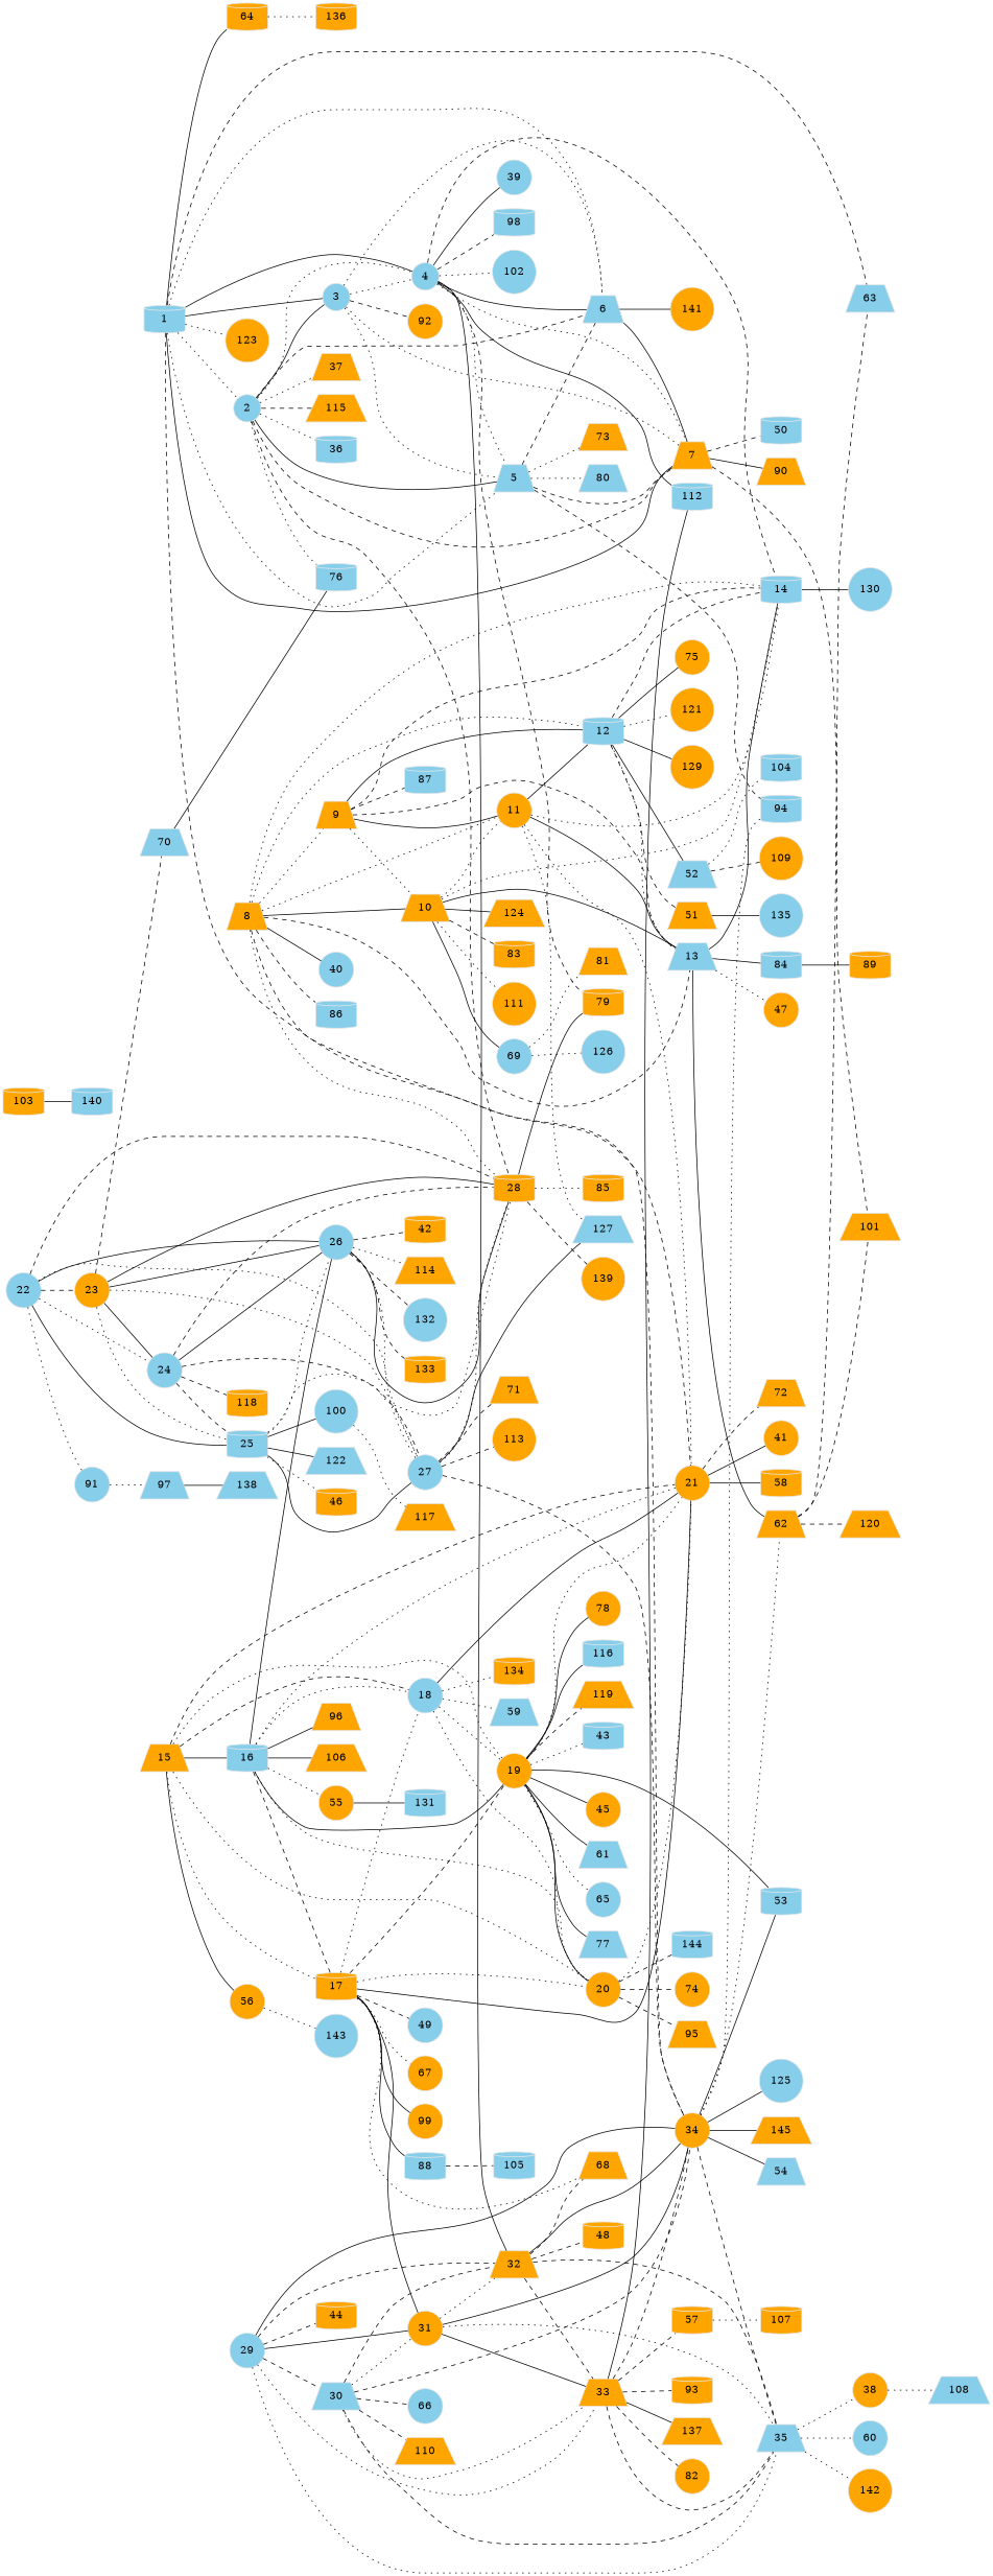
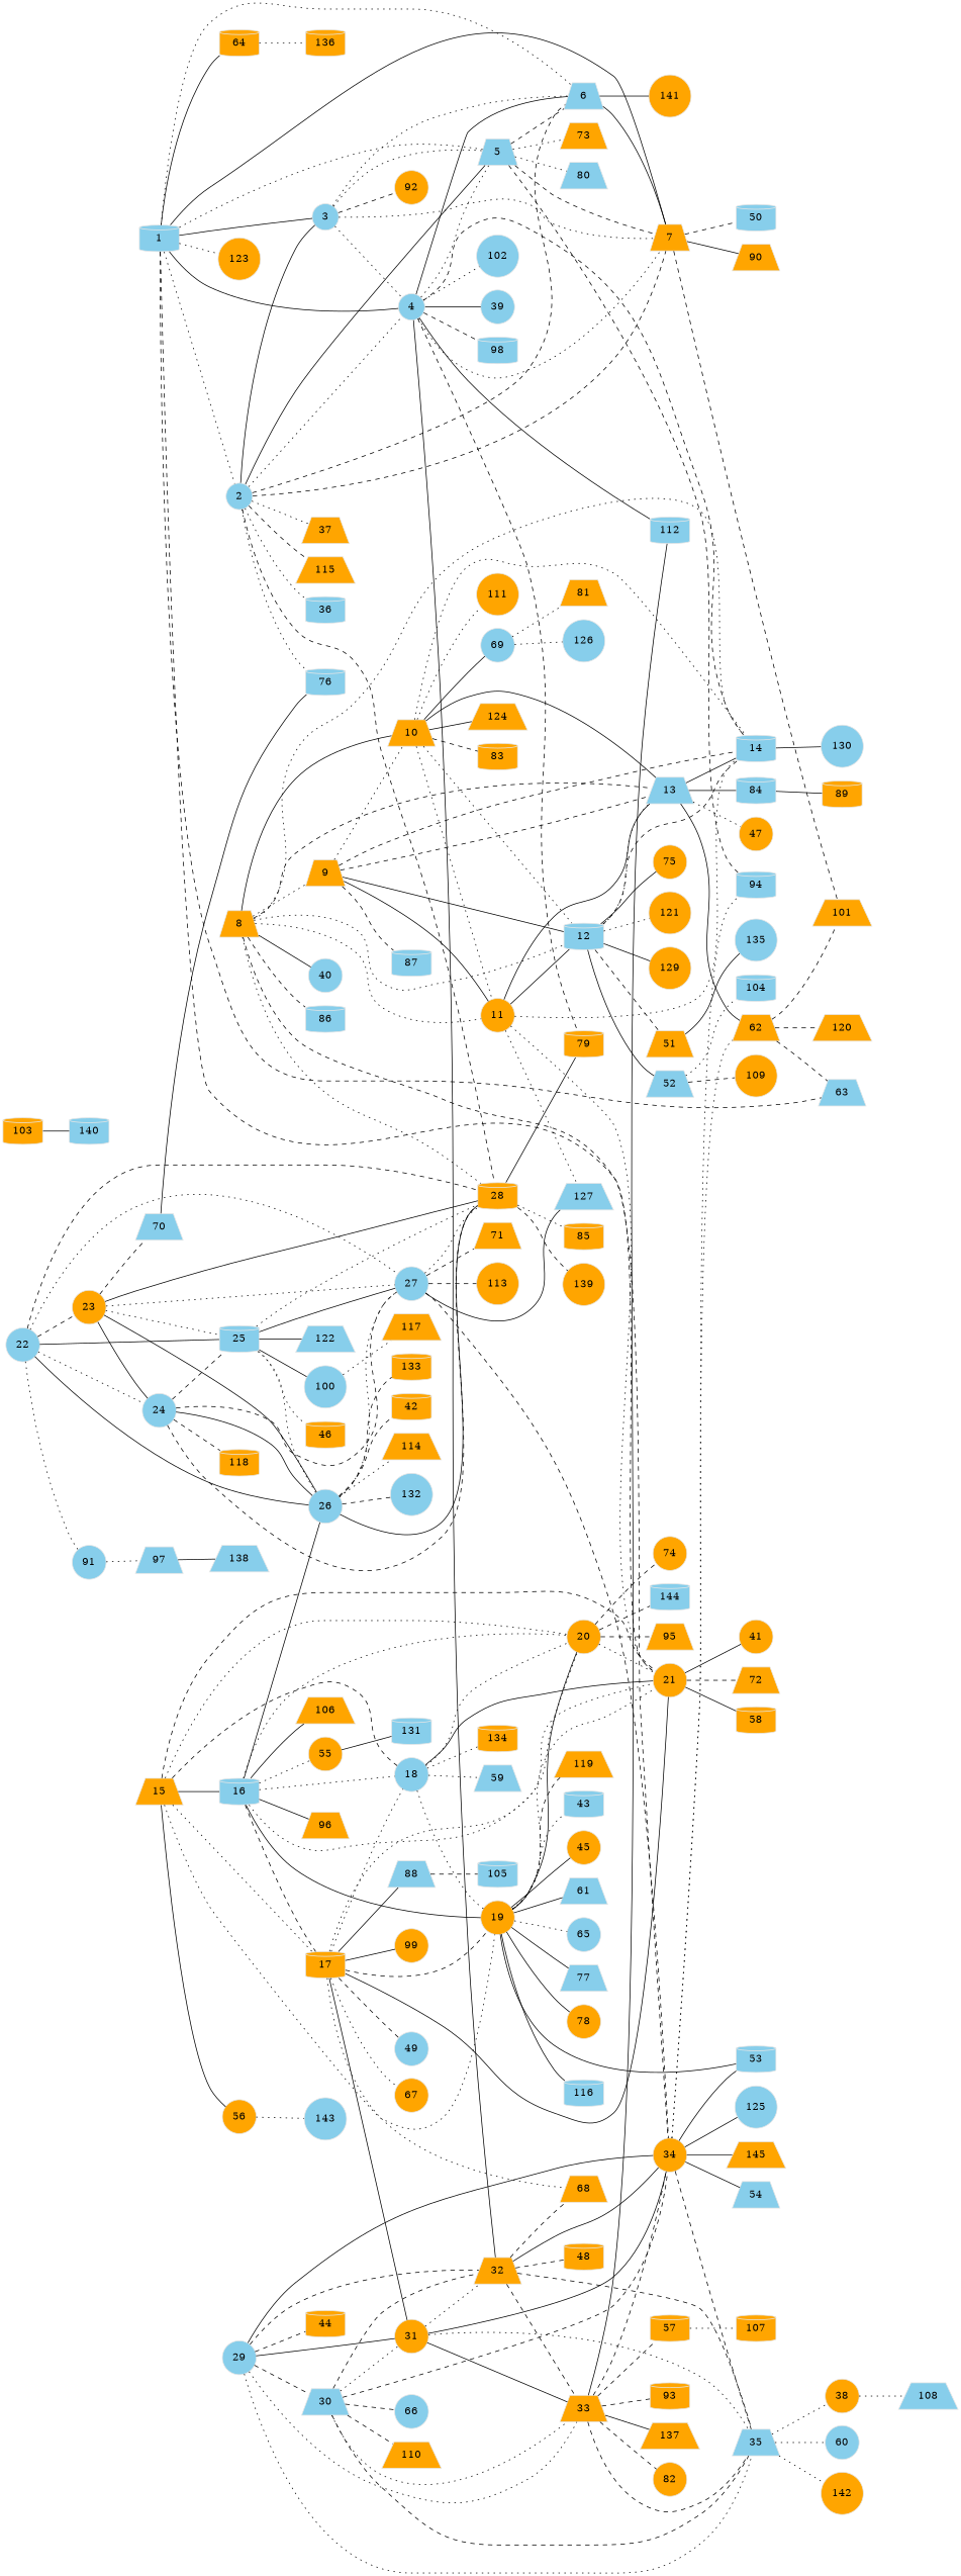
  graph {
    rankdir=LR
    node [color=gray90 fillcolor=orange shape=circle style=filled]
    edge [style=dotted]
    1 [fillcolor=skyblue shape=cylinder]
    2 [fillcolor=skyblue]
    3 [fillcolor=skyblue]
    4 [fillcolor=skyblue]
    5 [fillcolor=skyblue shape=trapezium]
    6 [fillcolor=skyblue shape=trapezium]
    7 [shape=trapezium]
    21
    63 [fillcolor=skyblue shape=trapezium]
    64 [shape=cylinder]
    123
    28 [shape=cylinder]
    36 [fillcolor=skyblue shape=cylinder]
    37 [shape=trapezium]
    76 [fillcolor=skyblue shape=cylinder]
    115 [shape=trapezium]
    92
    14 [fillcolor=skyblue shape=cylinder]
    32 [shape=trapezium]
    39 [fillcolor=skyblue]
    79 [shape=cylinder]
    98 [fillcolor=skyblue shape=cylinder]
    102 [fillcolor=skyblue]
    112 [fillcolor=skyblue shape=cylinder]
    73 [shape=trapezium]
    80 [fillcolor=skyblue shape=trapezium]
    94 [fillcolor=skyblue shape=cylinder]
    141
    50 [fillcolor=skyblue shape=cylinder]
    90 [shape=trapezium]
    101 [shape=trapezium]
    41
    58 [shape=cylinder]
    72 [shape=trapezium]
    136 [shape=cylinder]
    85 [shape=cylinder]
    139
    130 [fillcolor=skyblue]
    34
    68 [shape=trapezium]
    33 [shape=trapezium]
    35 [fillcolor=skyblue shape=trapezium]
    48 [shape=cylinder]
    8 [shape=trapezium]
    9 [shape=trapezium]
    10 [shape=trapezium]
    11
    12 [fillcolor=skyblue shape=cylinder]
    13 [fillcolor=skyblue shape=trapezium]
    40 [fillcolor=skyblue]
    86 [fillcolor=skyblue shape=cylinder]
    87 [fillcolor=skyblue shape=cylinder]
    69 [fillcolor=skyblue]
    83 [shape=cylinder]
    111
    124 [shape=trapezium]
    127 [fillcolor=skyblue shape=trapezium]
    51 [shape=trapezium]
    52 [fillcolor=skyblue shape=trapezium]
    75
    121
    129
    47
    62 [shape=trapezium]
    84 [fillcolor=skyblue shape=cylinder]
    53 [fillcolor=skyblue shape=cylinder]
    54 [fillcolor=skyblue shape=trapezium]
    125 [fillcolor=skyblue]
    145 [shape=trapezium]
    81 [shape=trapezium]
    126 [fillcolor=skyblue]
    135 [fillcolor=skyblue]
    104 [fillcolor=skyblue shape=cylinder]
    109
    120 [shape=trapezium]
    89 [shape=cylinder]
    15 [shape=trapezium]
    16 [fillcolor=skyblue shape=cylinder]
    17 [shape=cylinder]
    18 [fillcolor=skyblue]
    19
    20
    56
    26 [fillcolor=skyblue]
    55
    96 [shape=trapezium]
    106 [shape=trapezium]
    31
    49 [fillcolor=skyblue]
    67
-   88 [fillcolor=skyblue shape=cylinder]
+   88 [fillcolor=skyblue shape=trapezium]
    99
    59 [fillcolor=skyblue shape=trapezium]
    134 [shape=cylinder]
    43 [fillcolor=skyblue shape=cylinder]
    45
    61 [fillcolor=skyblue shape=trapezium]
    65 [fillcolor=skyblue]
    77 [fillcolor=skyblue shape=trapezium]
    78
    116 [fillcolor=skyblue shape=cylinder]
    119 [shape=trapezium]
    74
    95 [shape=trapezium]
    144 [fillcolor=skyblue shape=cylinder]
    143 [fillcolor=skyblue]
    27 [fillcolor=skyblue]
    42 [shape=cylinder]
    114 [shape=trapezium]
    132 [fillcolor=skyblue]
    133 [shape=cylinder]
    131 [fillcolor=skyblue shape=cylinder]
    105 [fillcolor=skyblue shape=cylinder]
    22 [fillcolor=skyblue]
    23
    24 [fillcolor=skyblue]
    25 [fillcolor=skyblue shape=cylinder]
    91 [fillcolor=skyblue]
    70 [fillcolor=skyblue shape=trapezium]
    118 [shape=cylinder]
    46 [shape=cylinder]
    100 [fillcolor=skyblue]
    122 [fillcolor=skyblue shape=trapezium]
    71 [shape=trapezium]
    113
    97 [fillcolor=skyblue shape=trapezium]
    117 [shape=trapezium]
    103 [shape=cylinder]
    140 [fillcolor=skyblue shape=cylinder]
    29 [fillcolor=skyblue]
    30 [fillcolor=skyblue shape=trapezium]
    44 [shape=cylinder]
    66 [fillcolor=skyblue]
    110 [shape=trapezium]
    57 [shape=cylinder]
    82
    93 [shape=cylinder]
    137 [shape=trapezium]
    38
    60 [fillcolor=skyblue]
    142
    107 [shape=cylinder]
    108 [fillcolor=skyblue shape=trapezium]
    138 [fillcolor=skyblue shape=trapezium]
    1 -- 2
    1 -- 3 [style=solid]
    1 -- 4 [style=solid]
    1 -- 5
    1 -- 6
    1 -- 7 [style=solid]
    1 -- 21 [style=dashed]
    1 -- 63 [style=dashed]
    1 -- 64 [style=solid]
    1 -- 123
    2 -- 3 [style=solid]
    2 -- 4
    2 -- 5 [style=solid]
    2 -- 6 [style=dashed]
    2 -- 7 [style=dashed]
    2 -- 28 [style=dashed]
    2 -- 36
    2 -- 37
    2 -- 76
    2 -- 115 [style=dashed]
    3 -- 4
    3 -- 5
    3 -- 6
    3 -- 7
    3 -- 92 [style=dashed]
    4 -- 5
    4 -- 6 [style=solid]
    4 -- 7
    4 -- 14 [style=dashed]
    4 -- 32 [style=solid]
    4 -- 39 [style=solid]
    4 -- 79 [style=dashed]
    4 -- 98 [style=dashed]
    4 -- 102
    4 -- 112 [style=solid]
    5 -- 6 [style=dashed]
    5 -- 7 [style=dashed]
    5 -- 73
    5 -- 80
    5 -- 94 [style=dashed]
    6 -- 7 [style=solid]
    6 -- 141 [style=solid]
    7 -- 50 [style=dashed]
    7 -- 90 [style=solid]
    7 -- 101 [style=dashed]
    21 -- 41 [style=solid]
    21 -- 58 [style=solid]
    21 -- 72 [style=dashed]
    64 -- 136
    28 -- 79 [style=solid]
    28 -- 85
    28 -- 139 [style=dashed]
    14 -- 130 [style=solid]
    32 -- 34 [style=solid]
    32 -- 68 [style=dashed]
    32 -- 33 [style=dashed]
    32 -- 35 [style=dashed]
    32 -- 48 [style=dashed]
    34 -- 94
    34 -- 35 [style=dashed]
    34 -- 62
    34 -- 53 [style=solid]
    34 -- 54 [style=solid]
    34 -- 125 [style=solid]
    34 -- 145 [style=solid]
    33 -- 112 [style=solid]
    33 -- 34 [style=dashed]
    33 -- 35 [style=dashed]
    33 -- 57 [style=dashed]
    33 -- 82 [style=dashed]
    33 -- 93 [style=dashed]
    33 -- 137 [style=solid]
    35 -- 38
    35 -- 60
    35 -- 142
    8 -- 28
    8 -- 14
    8 -- 34 [style=dashed]
    8 -- 9
    8 -- 10 [style=solid]
    8 -- 11
    8 -- 12
    8 -- 13 [style=dashed]
    8 -- 40 [style=solid]
    8 -- 86 [style=dashed]
    9 -- 14 [style=dashed]
    9 -- 10
    9 -- 11 [style=solid]
    9 -- 12 [style=solid]
    9 -- 13 [style=dashed]
    9 -- 87 [style=dashed]
    10 -- 14
    10 -- 11
+   10 -- 12
    10 -- 13 [style=solid]
    10 -- 69 [style=solid]
    10 -- 83 [style=dashed]
    10 -- 111
    10 -- 124 [style=solid]
    11 -- 21
    11 -- 14
    11 -- 12 [style=solid]
    11 -- 13 [style=solid]
    11 -- 127
    12 -- 14 [style=dashed]
    12 -- 13
    12 -- 51 [style=dashed]
    12 -- 52 [style=solid]
    12 -- 75 [style=solid]
    12 -- 121
    12 -- 129 [style=solid]
    13 -- 14 [style=solid]
    13 -- 47
    13 -- 62 [style=solid]
    13 -- 84 [style=solid]
    69 -- 81
    69 -- 126
    51 -- 135 [style=solid]
    52 -- 104
    52 -- 109 [style=dashed]
    62 -- 63 [style=dashed]
    62 -- 101 [style=dashed]
    62 -- 120 [style=dashed]
    84 -- 89 [style=solid]
    15 -- 21 [style=dashed]
    15 -- 16 [style=solid]
    15 -- 17
    15 -- 18 [style=dashed]
    15 -- 19
    15 -- 20
    15 -- 56 [style=solid]
    16 -- 21
    16 -- 17 [style=dashed]
    16 -- 18
    16 -- 19 [style=solid]
    16 -- 20
    16 -- 26 [style=solid]
    16 -- 55
    16 -- 96 [style=solid]
    16 -- 106 [style=solid]
    17 -- 21 [style=solid]
    17 -- 68
    17 -- 18
    17 -- 19 [style=dashed]
    17 -- 20
    17 -- 31 [style=solid]
    17 -- 49 [style=dashed]
    17 -- 67
    17 -- 88 [style=solid]
    17 -- 99 [style=solid]
    18 -- 21 [style=solid]
    18 -- 19
    18 -- 20
    18 -- 59
    18 -- 134
    19 -- 21
    19 -- 53 [style=solid]
    19 -- 20 [style=solid]
    19 -- 43
    19 -- 45 [style=solid]
    19 -- 61 [style=solid]
    19 -- 65
    19 -- 77 [style=solid]
    19 -- 78 [style=solid]
    19 -- 116 [style=solid]
    19 -- 119 [style=dashed]
    20 -- 21
    20 -- 74 [style=dashed]
    20 -- 95 [style=dashed]
    20 -- 144 [style=dashed]
    56 -- 143
    26 -- 28 [style=solid]
    26 -- 27
    26 -- 42 [style=dashed]
    26 -- 114
    26 -- 132 [style=dashed]
    26 -- 133 [style=dashed]
    55 -- 131 [style=solid]
    31 -- 32
    31 -- 34 [style=solid]
    31 -- 33 [style=solid]
    31 -- 35
    88 -- 105 [style=dashed]
    27 -- 28
    27 -- 34 [style=dashed]
    27 -- 127 [style=solid]
    27 -- 71 [style=dashed]
    27 -- 113 [style=dashed]
    22 -- 28 [style=dashed]
    22 -- 26 [style=solid]
    22 -- 27
    22 -- 23 [style=dashed]
    22 -- 24
    22 -- 25 [style=solid]
    22 -- 91
    23 -- 28 [style=solid]
    23 -- 26 [style=solid]
    23 -- 27
    23 -- 24 [style=solid]
    23 -- 25
    23 -- 70 [style=dashed]
    24 -- 28 [style=dashed]
    24 -- 26 [style=solid]
    24 -- 27 [style=dashed]
    24 -- 25 [style=dashed]
    24 -- 118 [style=dashed]
    25 -- 28
    25 -- 26
    25 -- 27 [style=solid]
    25 -- 46
    25 -- 100 [style=solid]
    25 -- 122 [style=solid]
    91 -- 97
    70 -- 76 [style=solid]
    100 -- 117
    97 -- 138 [style=solid]
    103 -- 140 [style=solid]
    29 -- 32 [style=dashed]
    29 -- 34 [style=solid]
    29 -- 33
    29 -- 35
    29 -- 31 [style=solid]
    29 -- 30 [style=dashed]
    29 -- 44 [style=dashed]
    30 -- 32 [style=dashed]
    30 -- 34 [style=dashed]
    30 -- 33
    30 -- 35 [style=dashed]
    30 -- 31
    30 -- 66 [style=dashed]
    30 -- 110 [style=dashed]
    57 -- 107
    38 -- 108
  }
